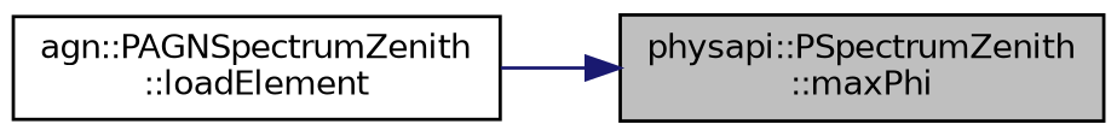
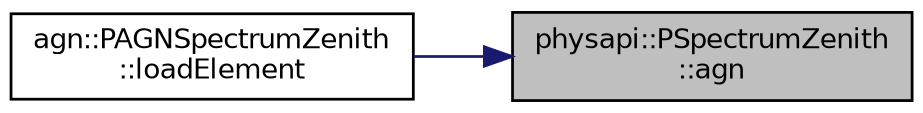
  digraph {
    rankdir=RL
    node [color=black fontname=Helvetica fontsize=10 shape=record style=filled]
-   n1 [fillcolor=grey75 fontcolor=black height=0.2 label="physapi::PSpectrumZenith\l::maxPhi" width=0.4]
+   n1 [fillcolor=grey75 fontcolor=black height=0.2 label="physapi::PSpectrumZenith\l::agn" width=0.4]
    n2 [fillcolor=white height=0.2 label="agn::PAGNSpectrumZenith\l::loadElement" width=0.4]
    n1 -> n2 [color=midnightblue dir=back fontname=Helvetica fontsize=10 labelfontname=Helvetica labelfontsize=10 style=solid]
  }
